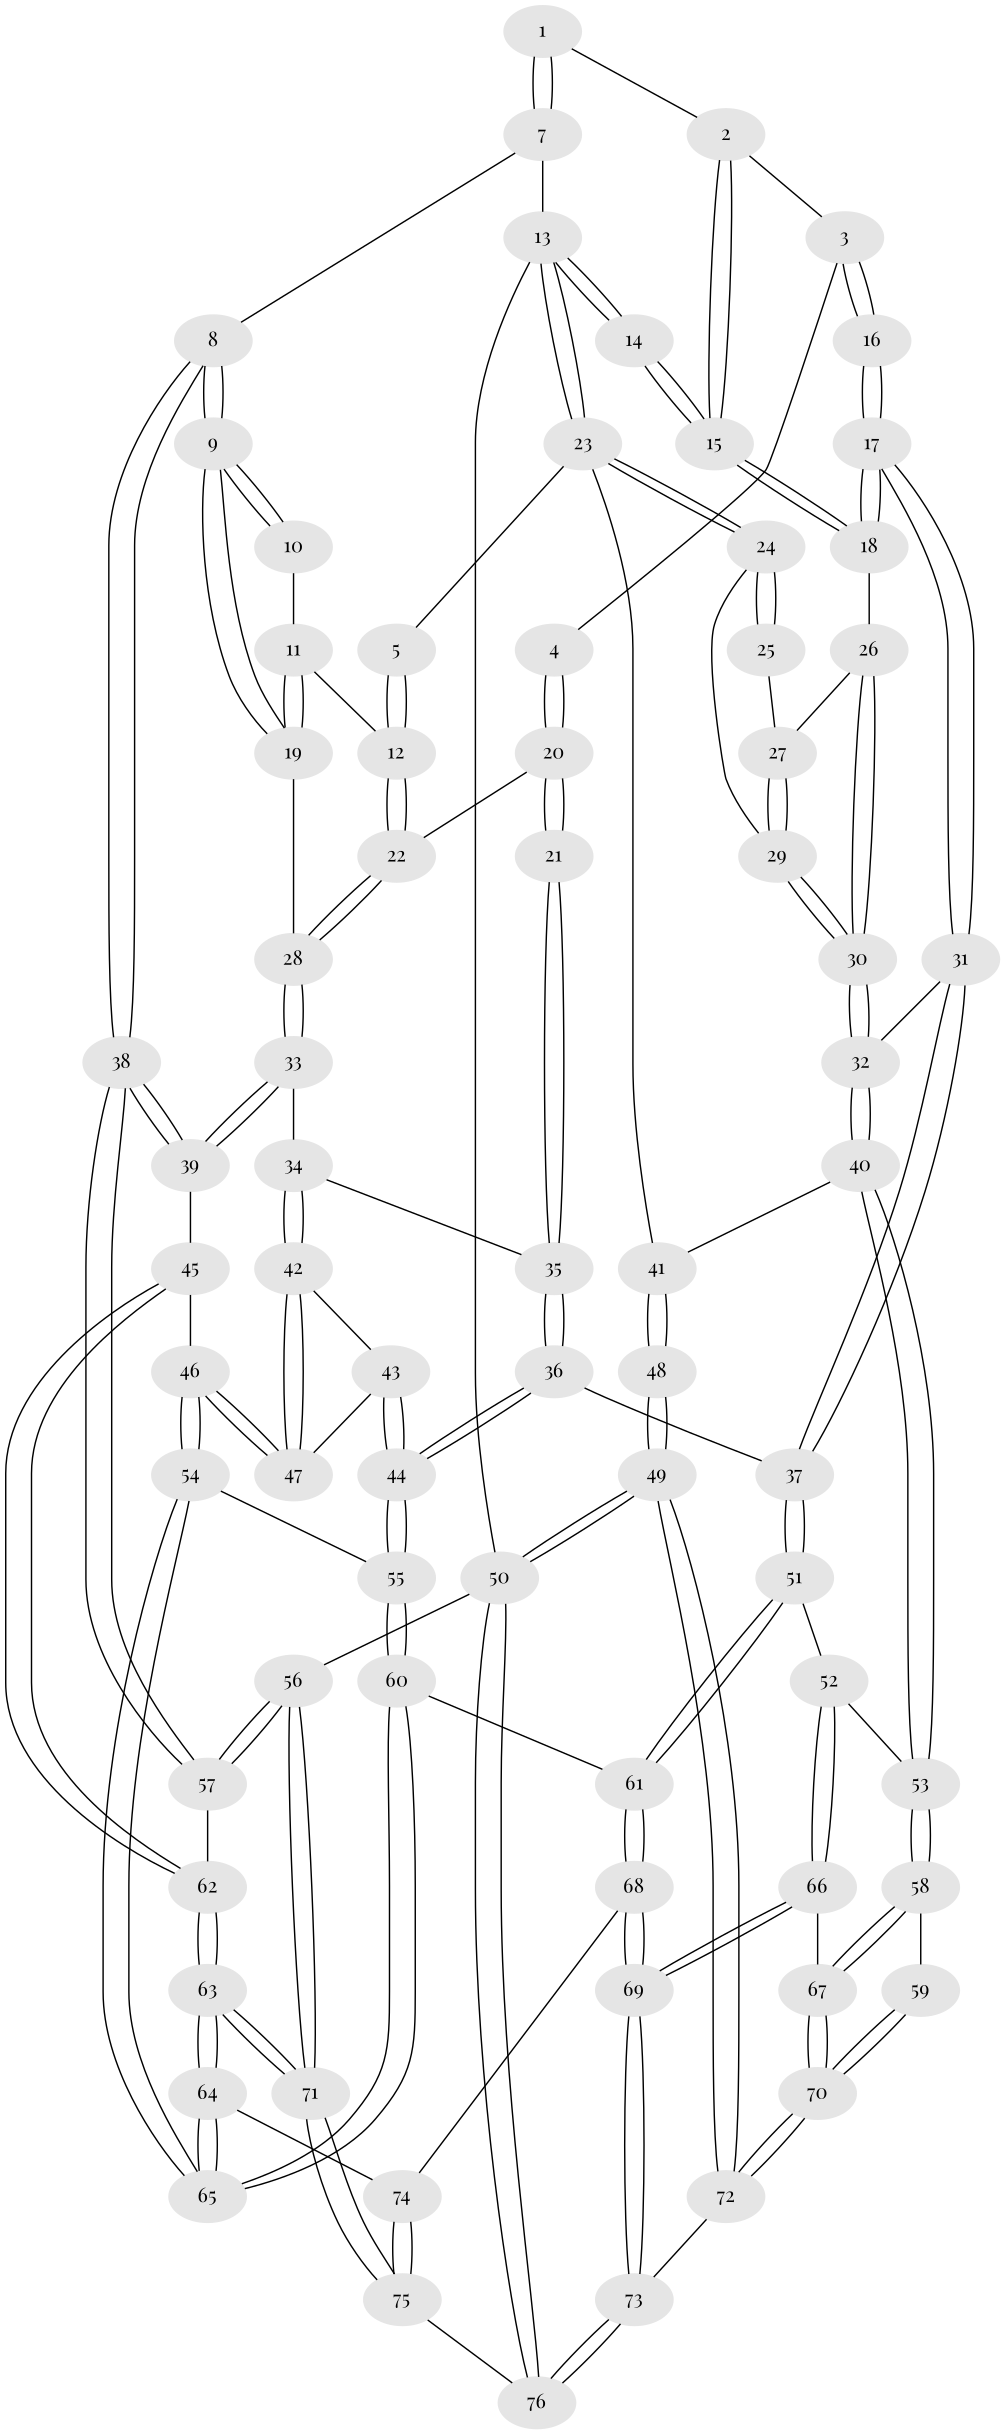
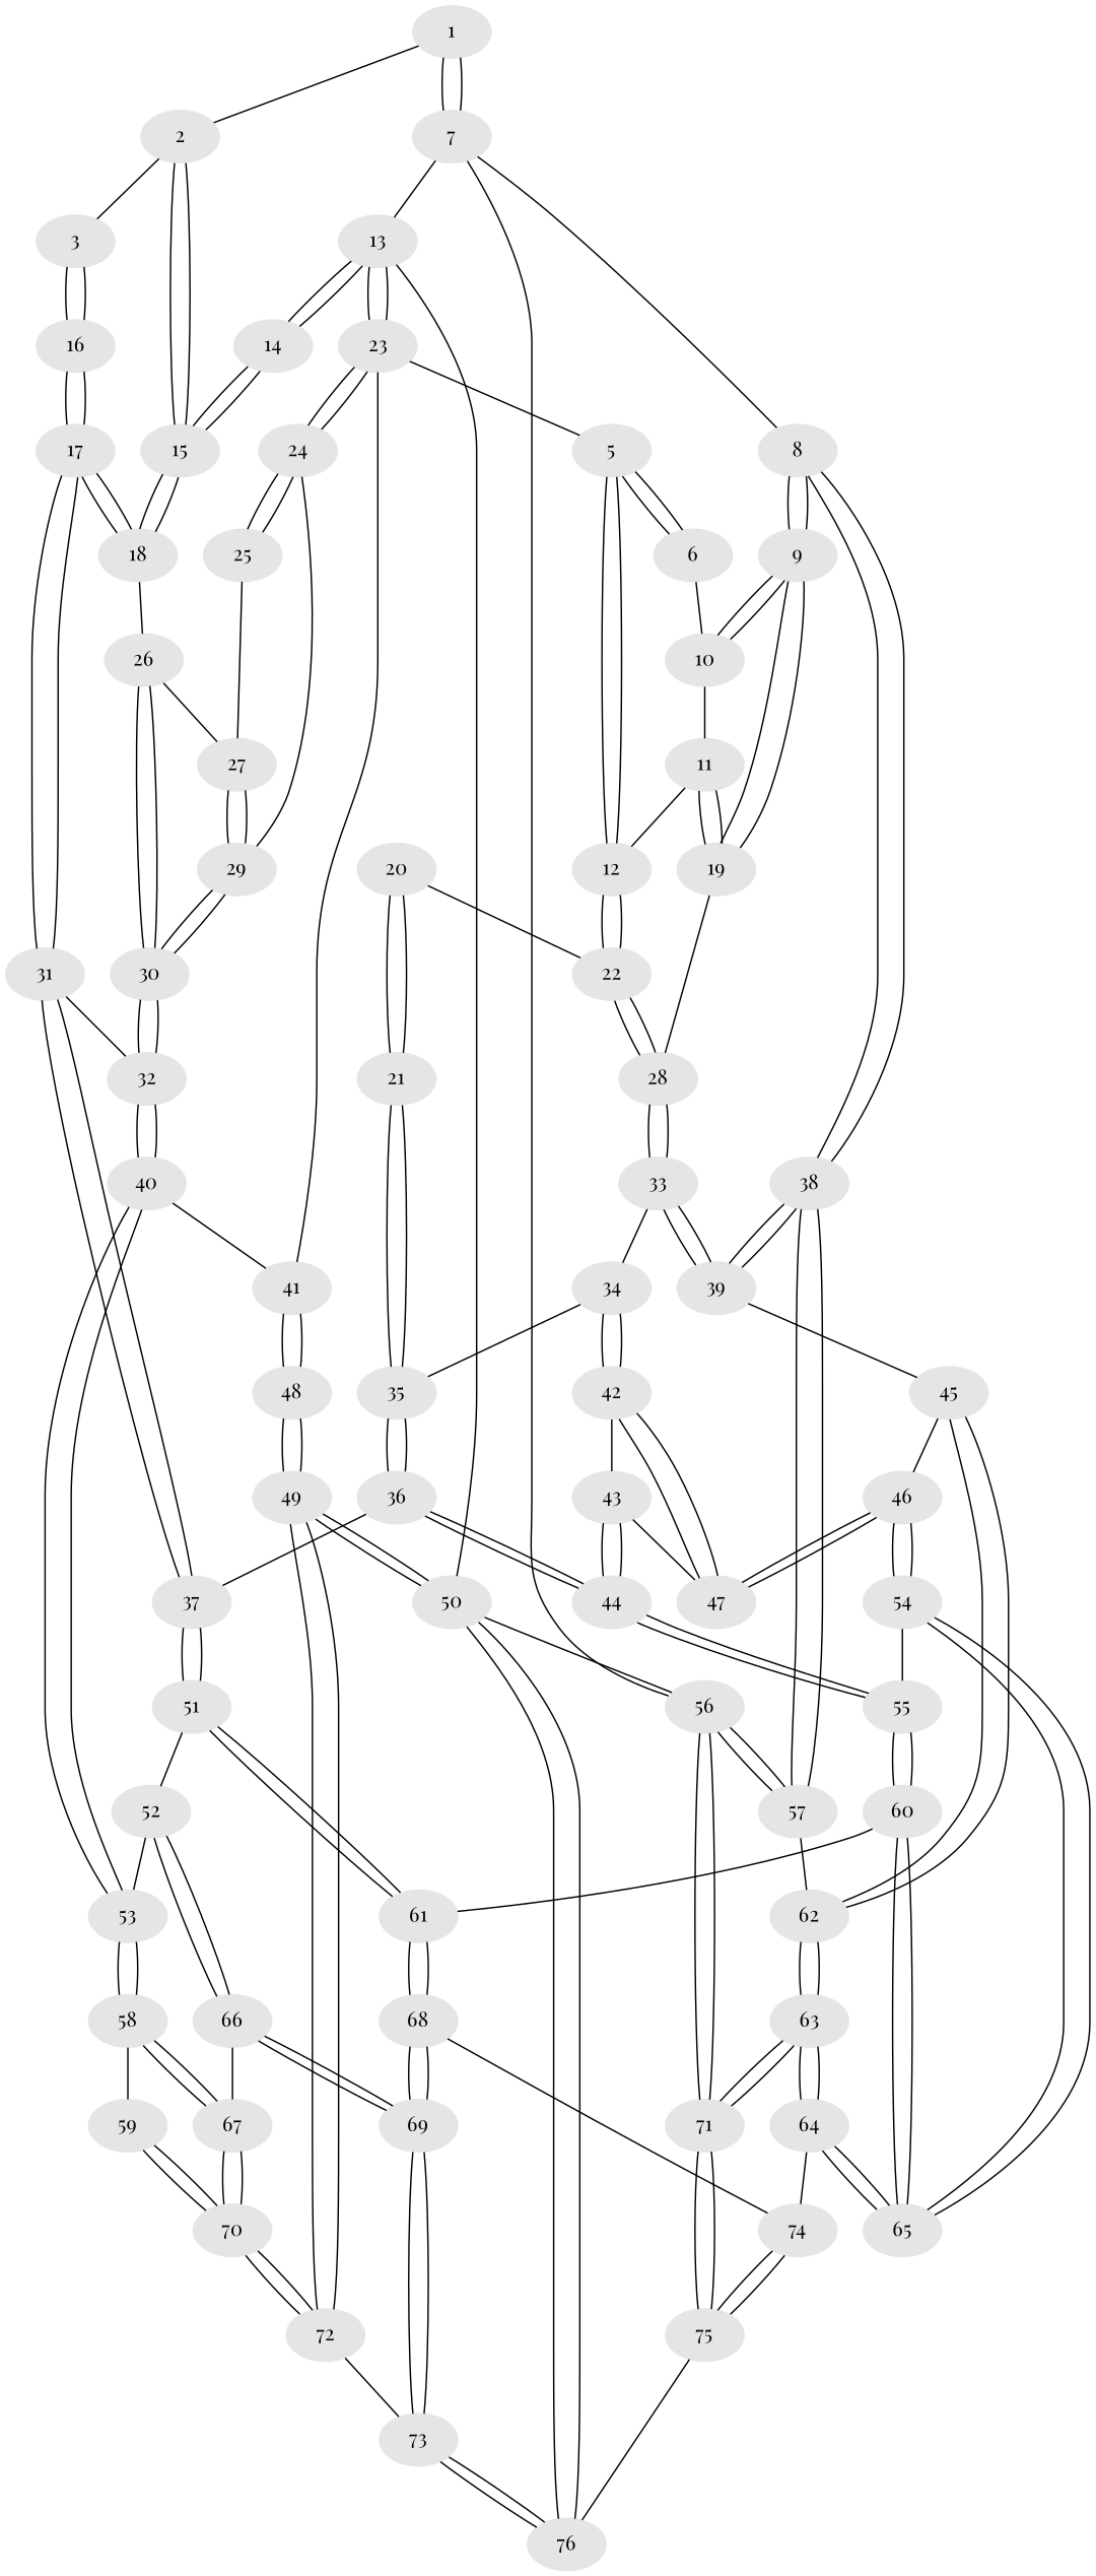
  graph {
    fontname="Playfair Display"
    node [color=gray90 fontname="Playfair Display" style=filled]
    edge [fontname="Playfair Display"]
    1
    2
    7
    3
    15
    8
    13
    56
-   4
    16
    18
    20
    17
    5
+   6
    12
    22
    21
    10
    11
    9
    38
    14
    23
    50
    57
    71
    19
    39
    28
    24
    41
    76
    26
    31
    35
    32
    37
    27
    30
    33
    36
    25
    29
    48
    34
    40
    51
    53
    42
    45
    43
    47
    44
    55
    52
    61
    62
    46
    58
    49
    60
    54
    63
    65
    72
    59
    70
    73
    66
    68
    67
    69
    75
    74
    64
    1 -- 2
    1 -- 7
    1 -- 7
    2 -- 3
    2 -- 15
    2 -- 15
    7 -- 8
    7 -- 13
-   3 -- 4
+   7 -- 56
    3 -- 16
    3 -- 16
    15 -- 18
    15 -- 18
    8 -- 9
    8 -- 9
    8 -- 38
    8 -- 38
    13 -- 14
    13 -- 14
    13 -- 23
    13 -- 23
    13 -- 50
    56 -- 57
    56 -- 57
    56 -- 71
    56 -- 71
-   4 -- 20
-   4 -- 20
    16 -- 17
    16 -- 17
    18 -- 26
    20 -- 22
    20 -- 21
    20 -- 21
    17 -- 18
    17 -- 18
    17 -- 31
    17 -- 31
+   5 -- 6
+   5 -- 6
    5 -- 12
    5 -- 12
+   6 -- 10
    12 -- 22
    12 -- 22
    22 -- 28
    22 -- 28
    21 -- 35
    21 -- 35
    10 -- 11
    11 -- 12
    11 -- 19
    11 -- 19
    9 -- 10
    9 -- 10
    9 -- 19
    9 -- 19
    38 -- 57
    38 -- 57
    38 -- 39
    38 -- 39
    14 -- 15
    14 -- 15
    23 -- 5
    23 -- 24
    23 -- 24
    23 -- 41
    50 -- 56
    50 -- 76
    50 -- 76
    57 -- 62
    71 -- 75
    71 -- 75
    19 -- 28
    39 -- 45
    28 -- 33
    28 -- 33
    24 -- 25
    24 -- 25
    24 -- 29
    41 -- 48
    41 -- 48
    26 -- 27
    26 -- 30
    26 -- 30
    31 -- 32
    31 -- 37
    31 -- 37
    35 -- 36
    35 -- 36
    32 -- 40
    32 -- 40
    37 -- 51
    37 -- 51
    27 -- 29
    27 -- 29
    30 -- 32
    30 -- 32
    33 -- 39
    33 -- 39
    33 -- 34
    36 -- 37
    36 -- 44
    36 -- 44
    25 -- 27
    29 -- 30
    29 -- 30
    48 -- 49
    48 -- 49
    34 -- 35
    34 -- 42
    34 -- 42
    40 -- 41
    40 -- 53
    40 -- 53
    51 -- 52
    51 -- 61
    51 -- 61
    53 -- 58
    53 -- 58
    42 -- 43
    42 -- 47
    42 -- 47
    45 -- 62
    45 -- 62
    45 -- 46
    43 -- 47
    43 -- 44
    43 -- 44
    44 -- 55
    44 -- 55
    55 -- 60
    55 -- 60
    52 -- 53
    52 -- 66
    52 -- 66
    61 -- 68
    61 -- 68
    62 -- 63
    62 -- 63
    46 -- 47
    46 -- 47
    46 -- 54
    46 -- 54
    58 -- 59
    58 -- 67
    58 -- 67
    49 -- 50
    49 -- 50
    49 -- 72
    49 -- 72
    60 -- 61
    60 -- 65
    60 -- 65
    54 -- 55
    54 -- 65
    54 -- 65
    63 -- 71
    63 -- 71
    63 -- 64
    63 -- 64
    72 -- 73
    59 -- 70
    59 -- 70
    70 -- 72
    70 -- 72
    73 -- 76
    73 -- 76
    66 -- 67
    66 -- 69
    66 -- 69
    68 -- 69
    68 -- 69
    68 -- 74
    67 -- 70
    67 -- 70
    69 -- 73
    69 -- 73
    75 -- 76
    74 -- 75
    74 -- 75
    64 -- 65
    64 -- 65
    64 -- 74
  }
